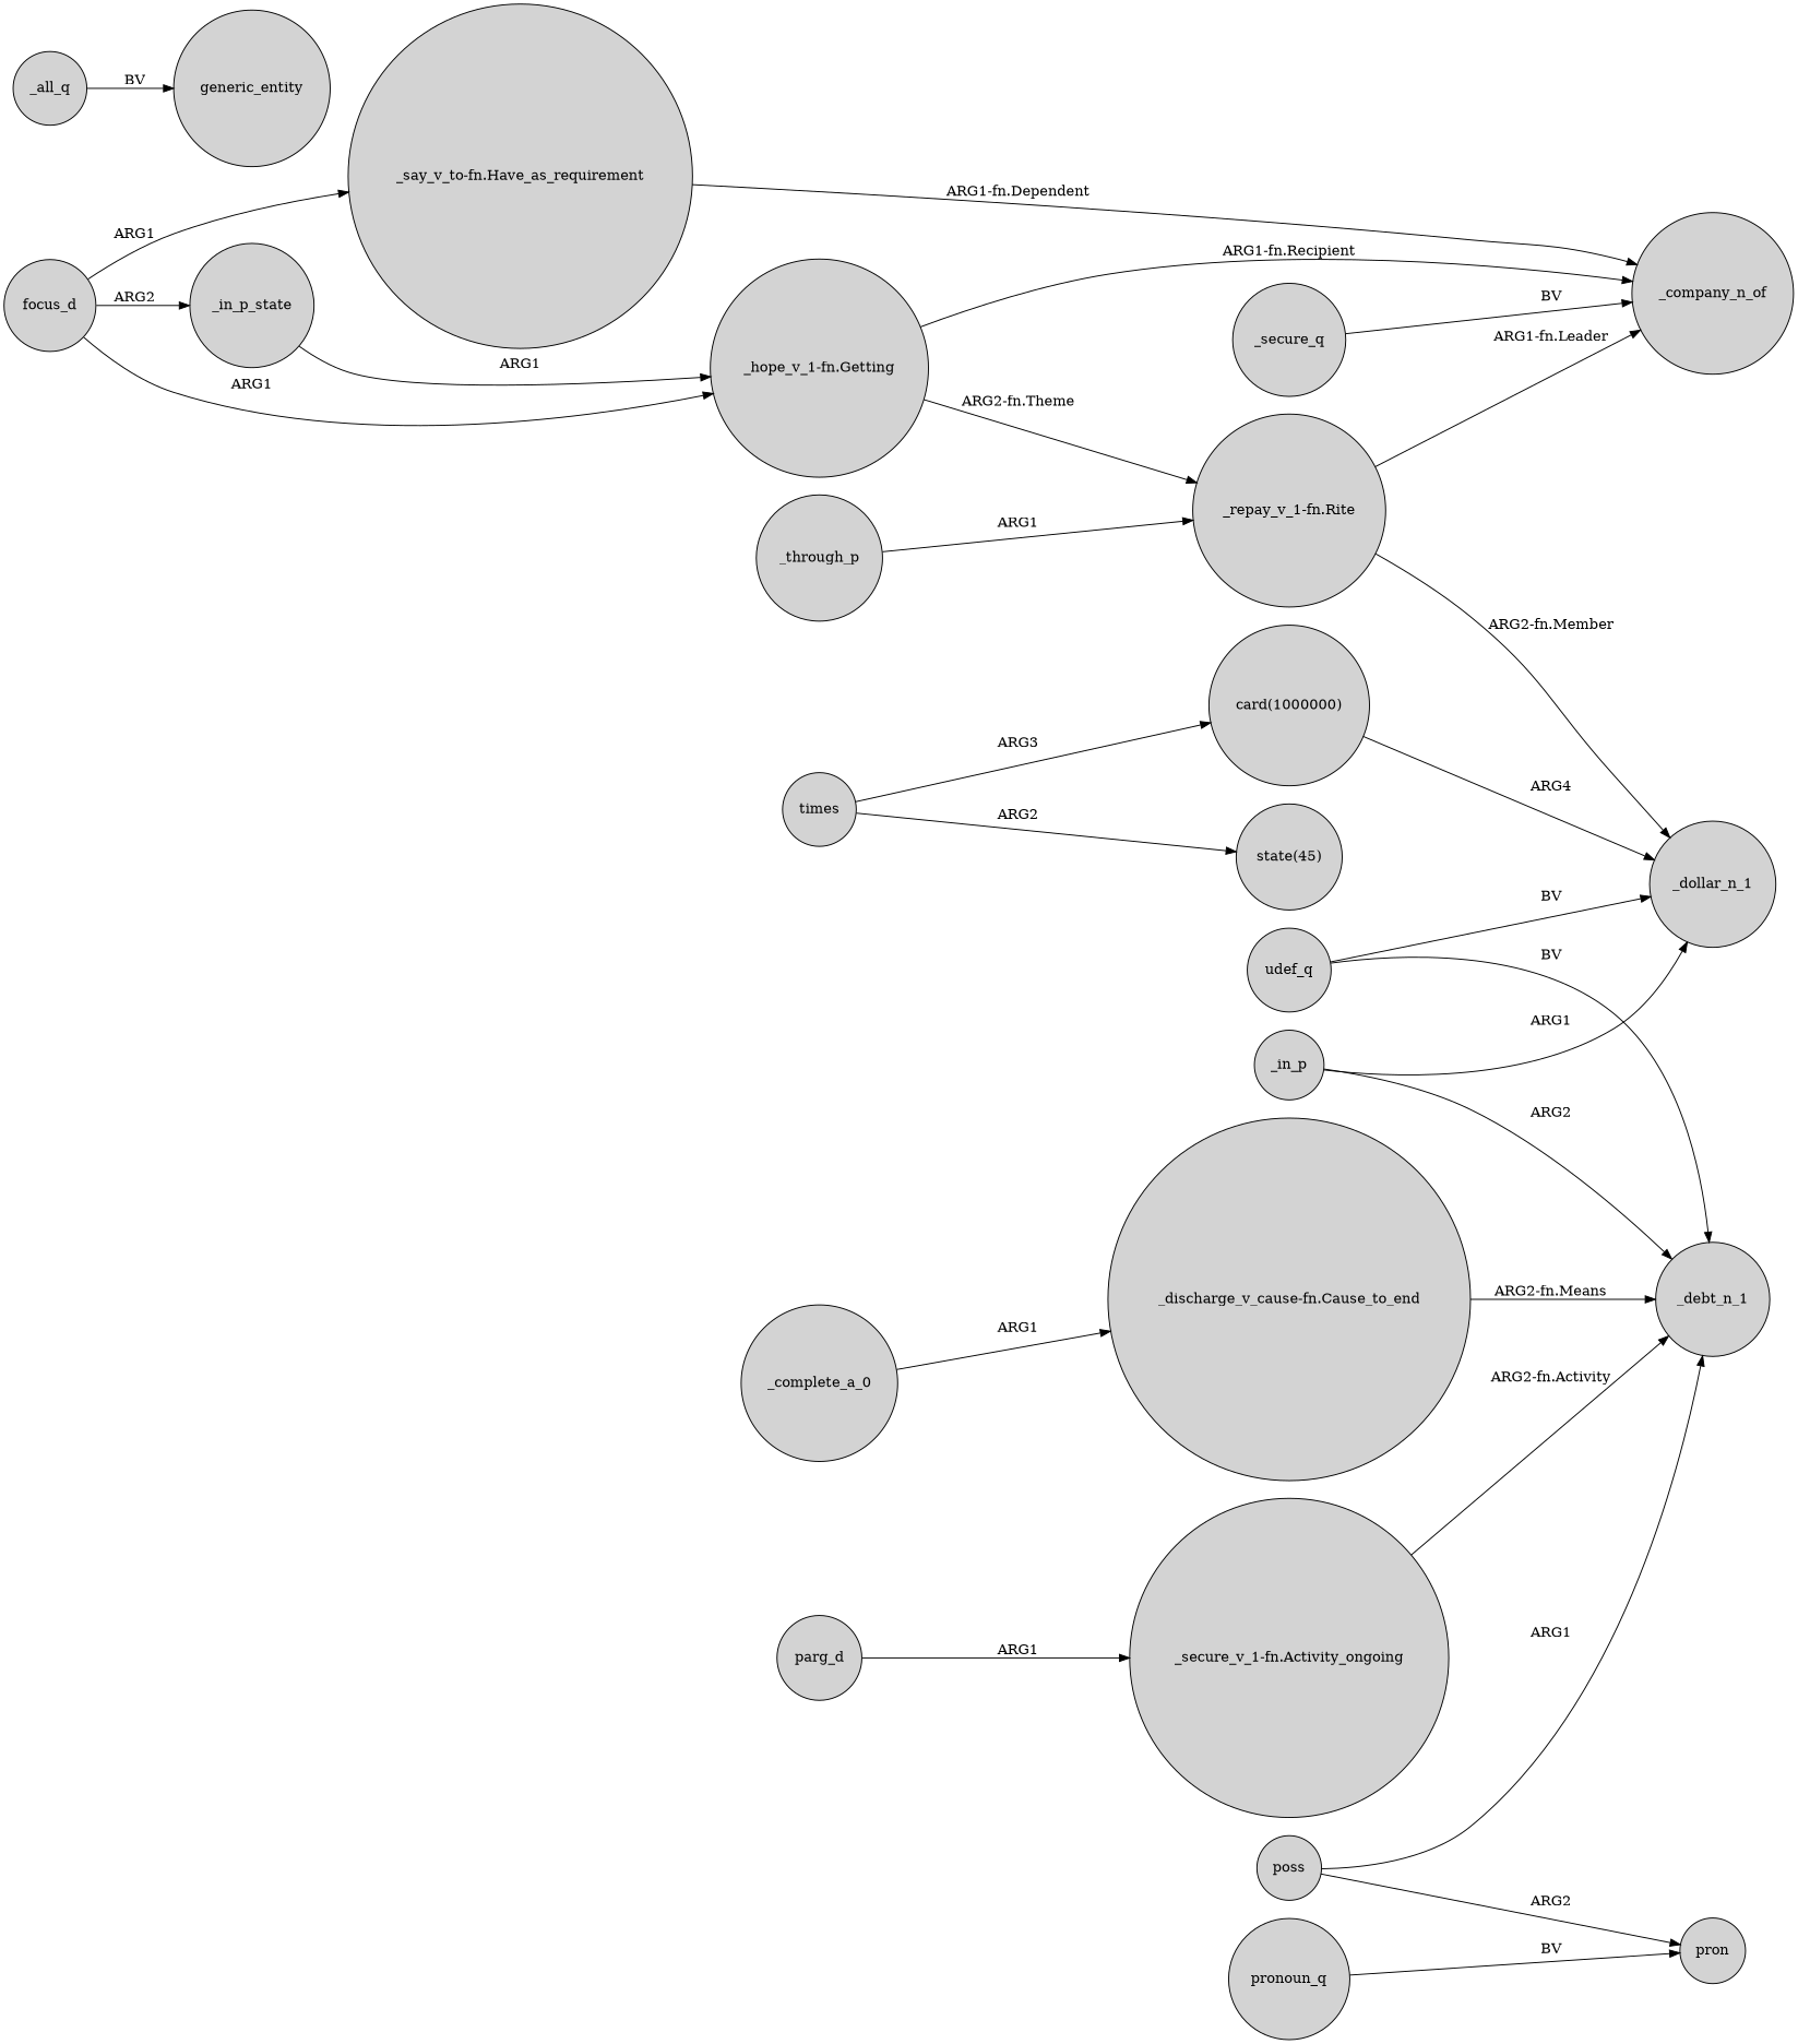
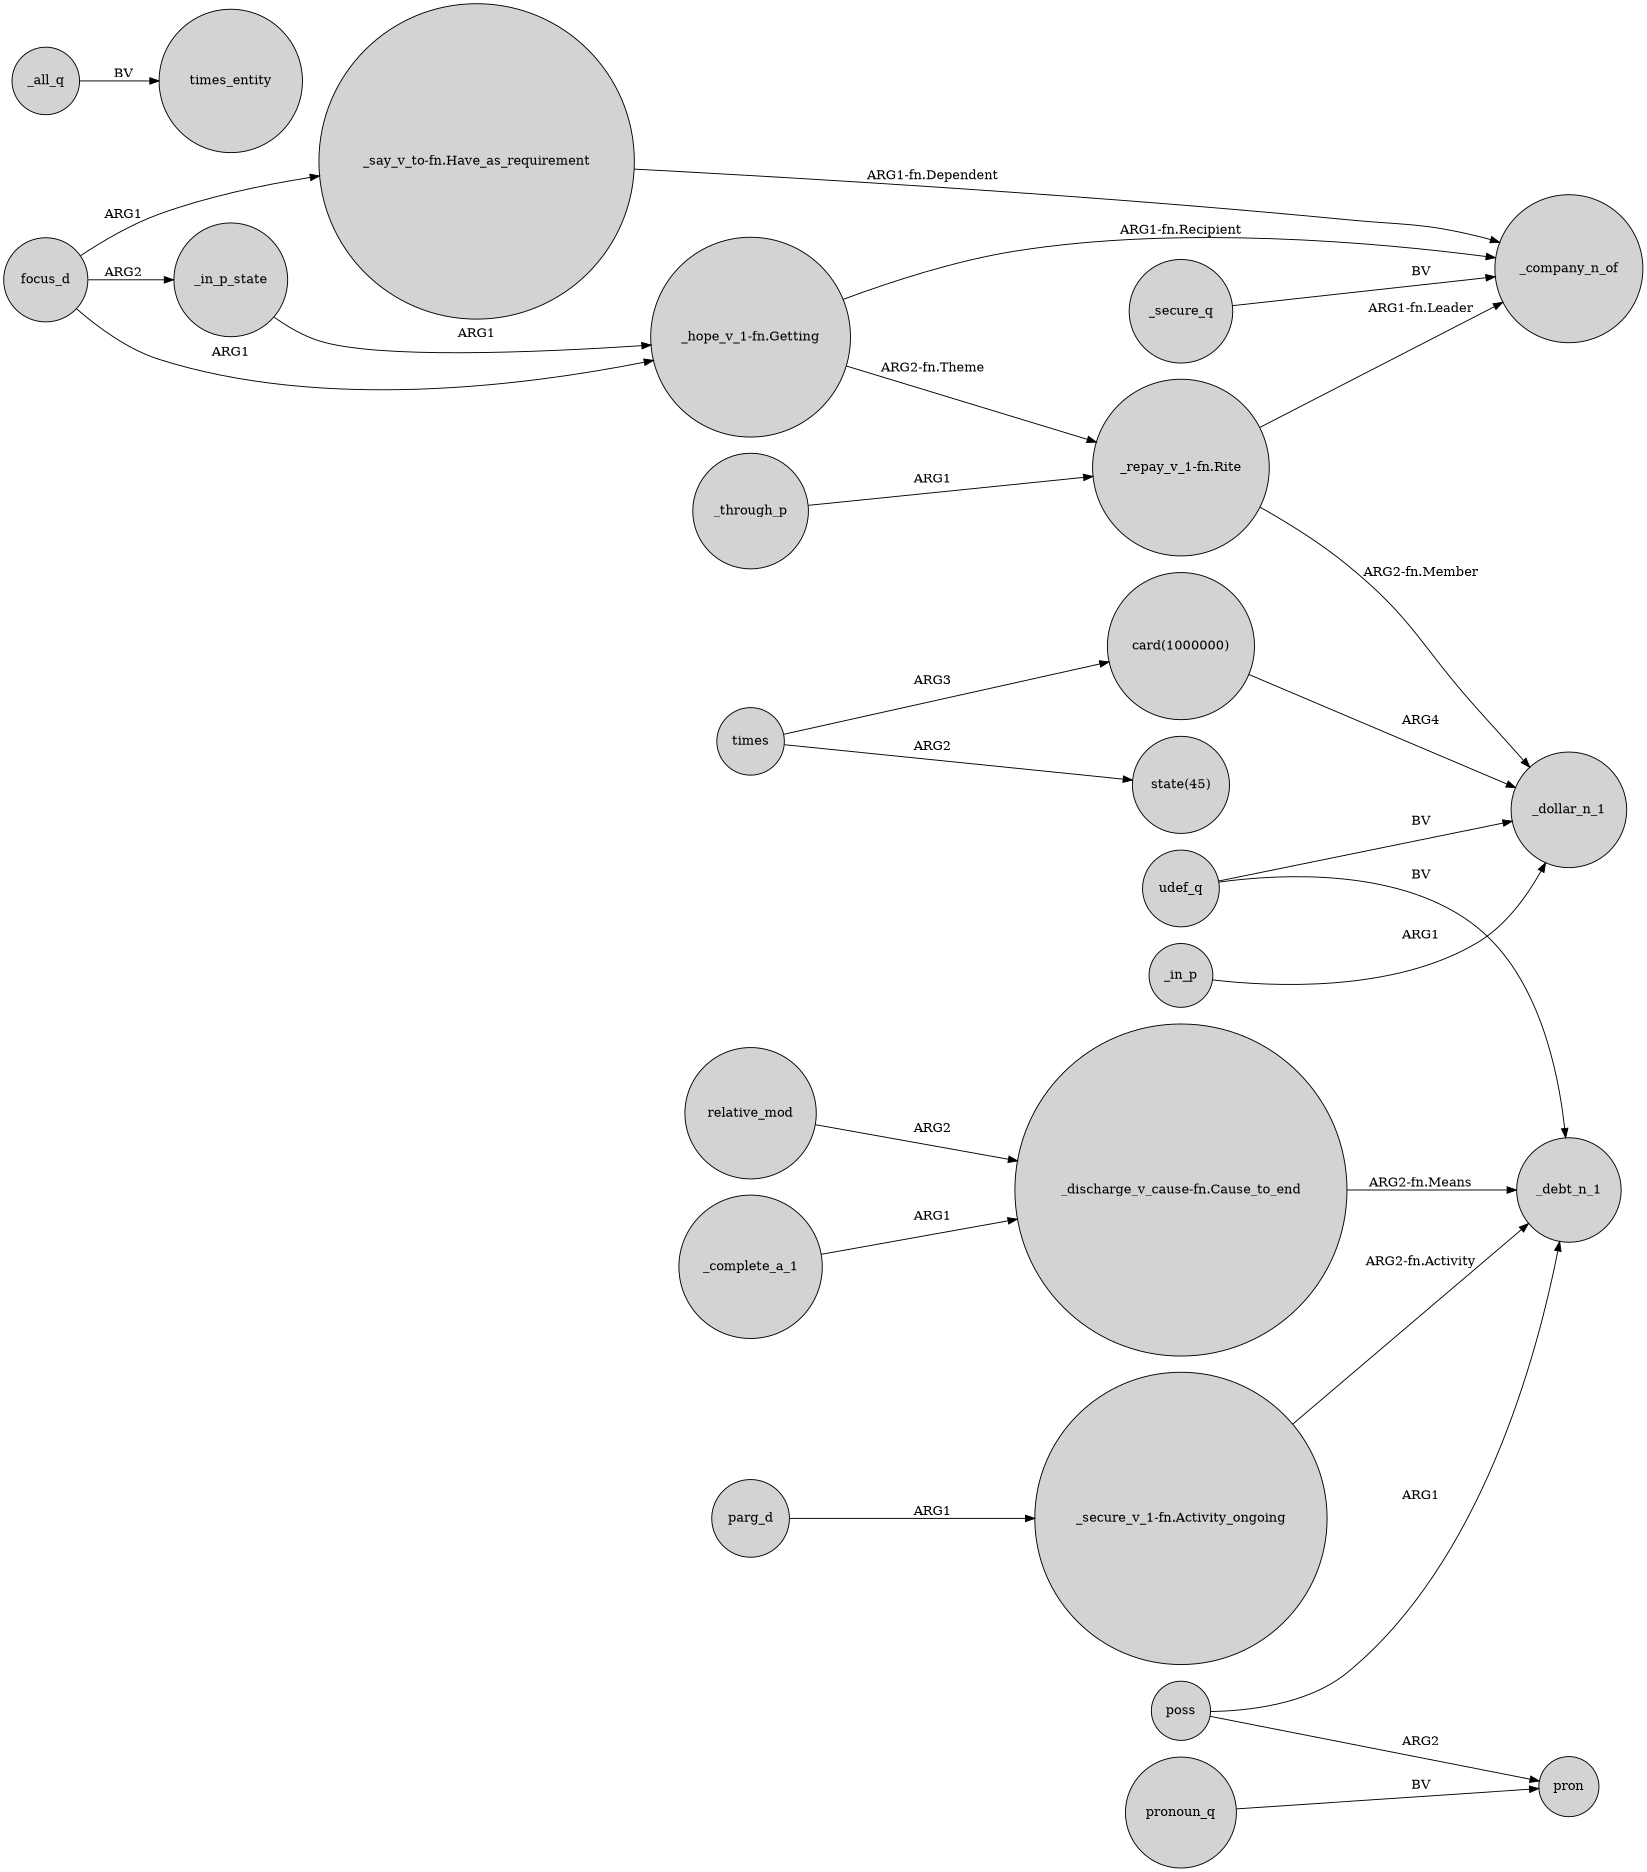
  digraph {
    rankdir=LR
    node [shape=circle style=filled]
    focus_d
    _in_p_state
    "_say_v_to-fn.Have_as_requirement"
    "_hope_v_1-fn.Getting"
    _company_n_of
    "_repay_v_1-fn.Rite"
    parg_d
    "_secure_v_1-fn.Activity_ongoing"
    _debt_n_1
    _dollar_n_1
    poss
    pron
    times
    "card(1000000)"
    n15 [label="state(45)"]
    _through_p
    _all_q
-   generic_entity
+   generic_entity [label=times_entity]
    pronoun_q
    _in_p
    udef_q
-   _complete_a_1 [label=_complete_a_0]
+   _complete_a_1
    "_discharge_v_cause-fn.Cause_to_end"
+   relative_mod
    n25 [label=_secure_q]
    focus_d -> _in_p_state [label=ARG2]
    focus_d -> "_say_v_to-fn.Have_as_requirement" [label=ARG1]
    focus_d -> "_hope_v_1-fn.Getting" [label=ARG1]
    _in_p_state -> "_hope_v_1-fn.Getting" [label=ARG1]
    "_say_v_to-fn.Have_as_requirement" -> _company_n_of [label="ARG1-fn.Dependent"]
    "_hope_v_1-fn.Getting" -> _company_n_of [label="ARG1-fn.Recipient"]
    "_hope_v_1-fn.Getting" -> "_repay_v_1-fn.Rite" [label="ARG2-fn.Theme"]
    "_repay_v_1-fn.Rite" -> _company_n_of [label="ARG1-fn.Leader"]
    "_repay_v_1-fn.Rite" -> _dollar_n_1 [label="ARG2-fn.Member"]
    parg_d -> "_secure_v_1-fn.Activity_ongoing" [label=ARG1]
    "_secure_v_1-fn.Activity_ongoing" -> _debt_n_1 [label="ARG2-fn.Activity"]
    poss -> _debt_n_1 [label=ARG1]
    poss -> pron [label=ARG2]
    times -> "card(1000000)" [label=ARG3]
    times -> n15 [label=ARG2]
    "card(1000000)" -> _dollar_n_1 [label=ARG4]
    _through_p -> "_repay_v_1-fn.Rite" [label=ARG1]
    _all_q -> generic_entity [label=BV]
    pronoun_q -> pron [label=BV]
-   _in_p -> _debt_n_1 [label=ARG2]
    _in_p -> _dollar_n_1 [label=ARG1]
    udef_q -> _debt_n_1 [label=BV]
    udef_q -> _dollar_n_1 [label=BV]
    _complete_a_1 -> "_discharge_v_cause-fn.Cause_to_end" [label=ARG1]
    "_discharge_v_cause-fn.Cause_to_end" -> _debt_n_1 [label="ARG2-fn.Means"]
+   relative_mod -> "_discharge_v_cause-fn.Cause_to_end" [label=ARG2]
    n25 -> _company_n_of [label=BV]
  }
